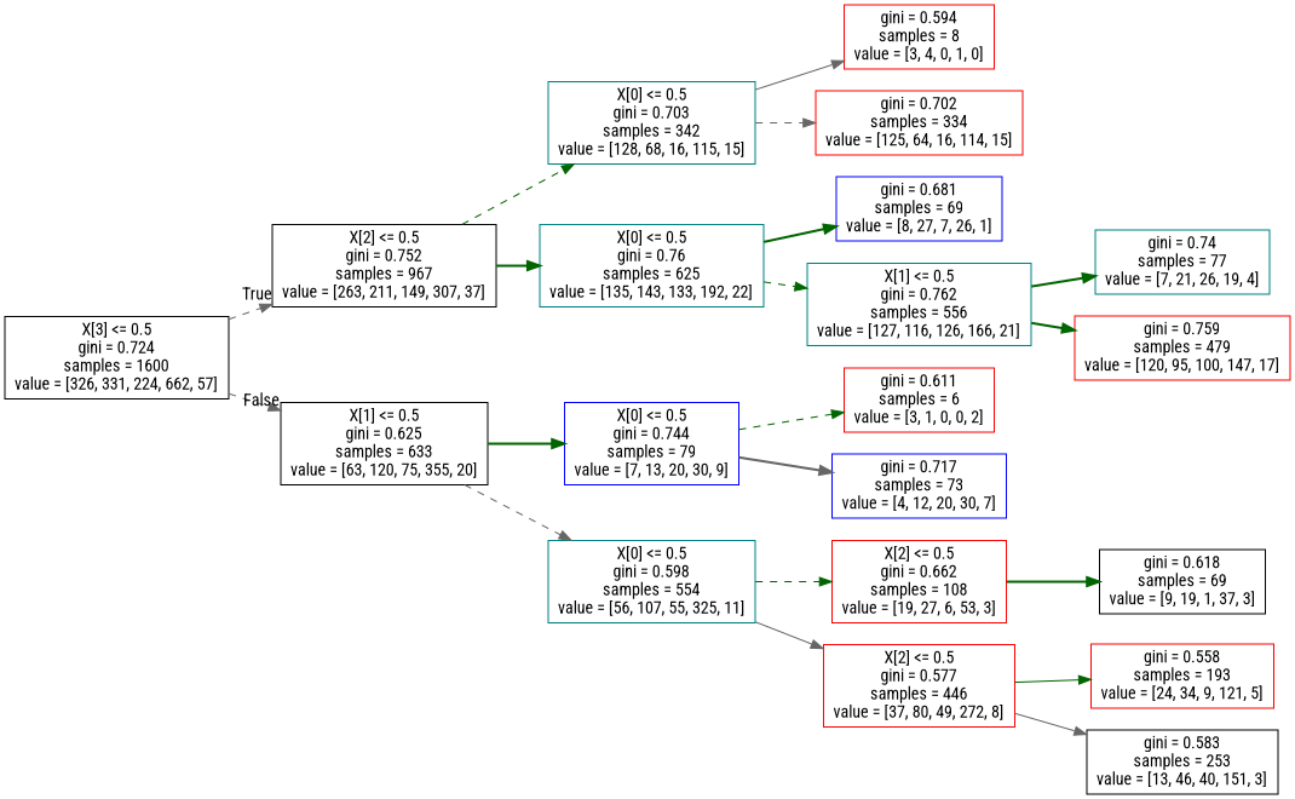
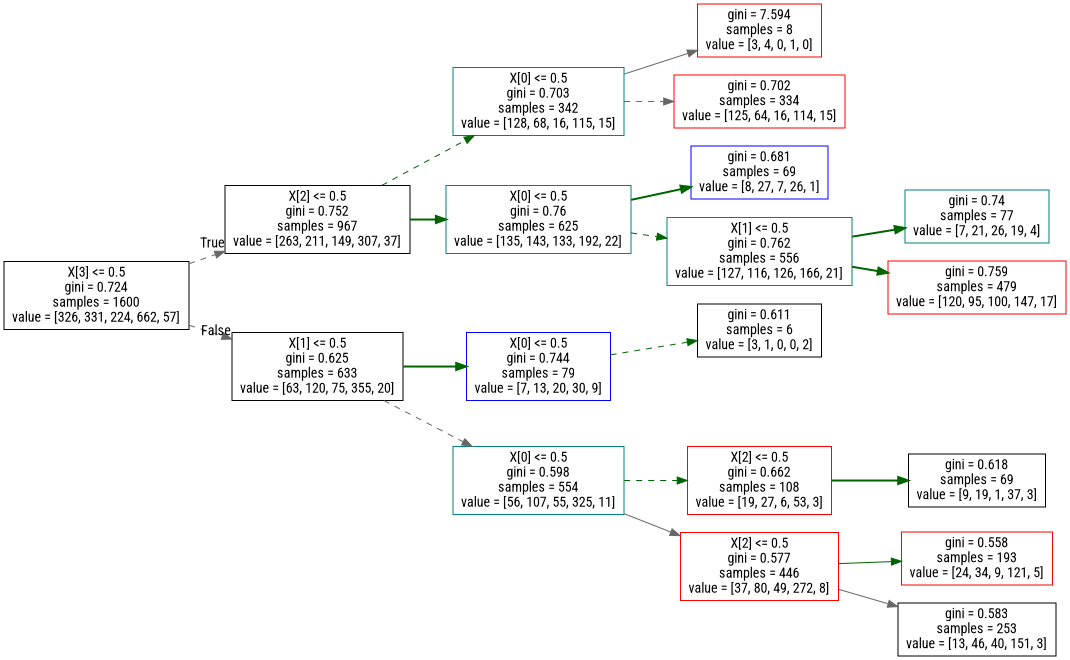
  digraph {
    fontname="Roboto Condensed"
    rankdir=LR
    node [color=black fontname="Roboto Condensed" shape=box]
    edge [color=darkgreen fontname="Roboto Condensed" style=dashed]
    n1 [label="X[3] <= 0.5\ngini = 0.724\nsamples = 1600\nvalue = [326, 331, 224, 662, 57]"]
    n2 [label="X[2] <= 0.5\ngini = 0.752\nsamples = 967\nvalue = [263, 211, 149, 307, 37]"]
    n3 [label="X[1] <= 0.5\ngini = 0.625\nsamples = 633\nvalue = [63, 120, 75, 355, 20]"]
    n4 [color=teal label="X[0] <= 0.5\ngini = 0.703\nsamples = 342\nvalue = [128, 68, 16, 115, 15]"]
    n5 [color=teal label="X[0] <= 0.5\ngini = 0.76\nsamples = 625\nvalue = [135, 143, 133, 192, 22]"]
    n6 [color=blue label="X[0] <= 0.5\ngini = 0.744\nsamples = 79\nvalue = [7, 13, 20, 30, 9]"]
    n7 [color=teal label="X[0] <= 0.5\ngini = 0.598\nsamples = 554\nvalue = [56, 107, 55, 325, 11]"]
-   n8 [color=red label="gini = 0.594\nsamples = 8\nvalue = [3, 4, 0, 1, 0]"]
+   n8 [color=red label="gini = 7.594\nsamples = 8\nvalue = [3, 4, 0, 1, 0]"]
    n9 [color=red label="gini = 0.702\nsamples = 334\nvalue = [125, 64, 16, 114, 15]"]
    n10 [color=blue label="gini = 0.681\nsamples = 69\nvalue = [8, 27, 7, 26, 1]"]
    n11 [color=teal label="X[1] <= 0.5\ngini = 0.762\nsamples = 556\nvalue = [127, 116, 126, 166, 21]"]
    n12 [color=teal label="gini = 0.74\nsamples = 77\nvalue = [7, 21, 26, 19, 4]"]
    n13 [color=red label="gini = 0.759\nsamples = 479\nvalue = [120, 95, 100, 147, 17]"]
-   n14 [color=red label="gini = 0.611\nsamples = 6\nvalue = [3, 1, 0, 0, 2]"]
-   n15 [color=blue label="gini = 0.717\nsamples = 73\nvalue = [4, 12, 20, 30, 7]"]
+   n14 [label="gini = 0.611\nsamples = 6\nvalue = [3, 1, 0, 0, 2]"]
    n16 [color=red label="X[2] <= 0.5\ngini = 0.662\nsamples = 108\nvalue = [19, 27, 6, 53, 3]"]
    n17 [color=red label="X[2] <= 0.5\ngini = 0.577\nsamples = 446\nvalue = [37, 80, 49, 272, 8]"]
    n18 [label="gini = 0.618\nsamples = 69\nvalue = [9, 19, 1, 37, 3]"]
    n19 [color=red label="gini = 0.558\nsamples = 193\nvalue = [24, 34, 9, 121, 5]"]
    n20 [label="gini = 0.583\nsamples = 253\nvalue = [13, 46, 40, 151, 3]"]
    n1 -> n2 [color=gray40 headlabel=True labelangle=45 labeldistance=2.5]
    n1 -> n3 [color=gray40 headlabel=False labelangle=-45 labeldistance=2.5]
    n2 -> n4
    n2 -> n5 [style=bold]
    n3 -> n6 [style=bold]
    n3 -> n7 [color=gray40]
    n4 -> n8 [color=gray40 style=solid]
    n4 -> n9 [color=gray40]
    n5 -> n10 [style=bold]
    n5 -> n11
    n6 -> n14
-   n6 -> n15 [color=gray40 style=bold]
    n7 -> n16
    n7 -> n17 [color=gray40 style=solid]
    n11 -> n12 [style=bold]
    n11 -> n13 [style=bold]
    n16 -> n18 [style=bold]
    n17 -> n19 [style=solid]
    n17 -> n20 [color=gray40 style=solid]
  }
